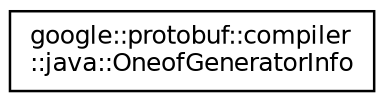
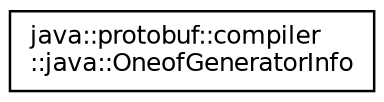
  digraph {
    rankdir=TB
-   n1 [color=black fillcolor=white fontname=Helvetica fontsize=10 height=0.2 label="google::protobuf::compiler\l::java::OneofGeneratorInfo" shape=record style=filled width=0.4]
+   n1 [color=black fillcolor=white fontname=Helvetica fontsize=10 height=0.2 label="java::protobuf::compiler\l::java::OneofGeneratorInfo" shape=record style=filled width=0.4]
  }
